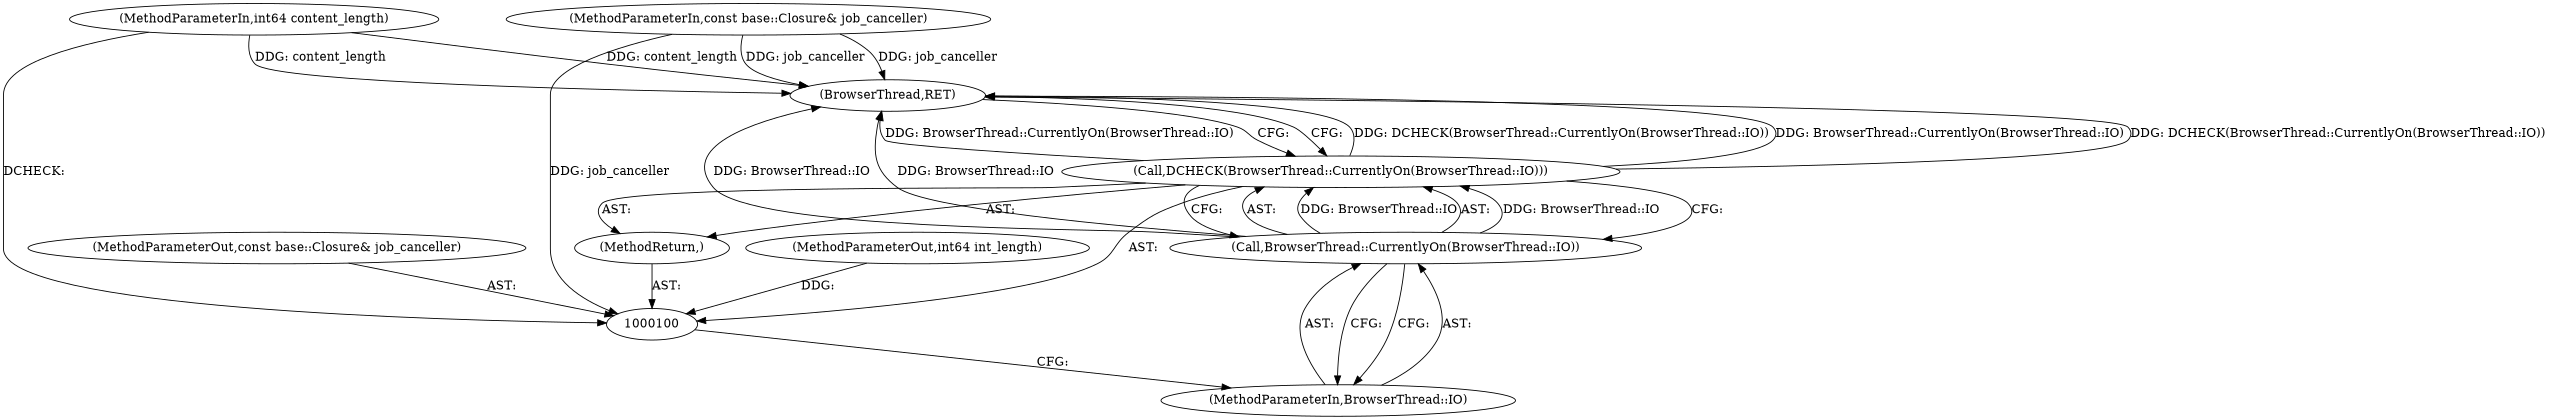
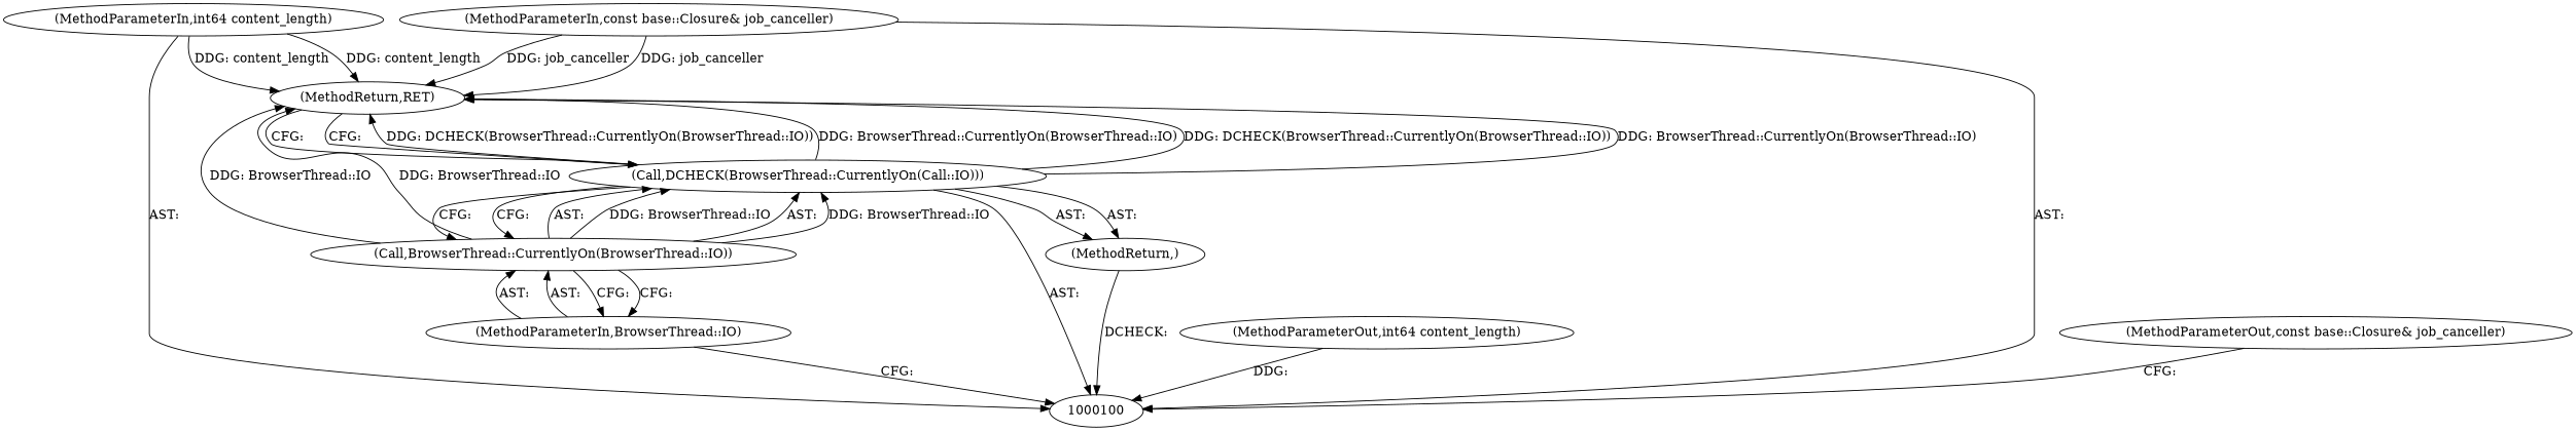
  digraph {
-   n1 [label="(BrowserThread,RET)"]
-   n2 [label="(Call,DCHECK(BrowserThread::CurrentlyOn(BrowserThread::IO)))"]
+   n1 [label="(MethodReturn,RET)"]
+   n2 [label="(Call,DCHECK(BrowserThread::CurrentlyOn(Call::IO)))"]
    1000100
    n4 [label="(MethodReturn,)"]
    n5 [label="(Call,BrowserThread::CurrentlyOn(BrowserThread::IO))"]
    n6 [label="(MethodParameterIn,int64 content_length)"]
-   n7 [label="(MethodParameterOut,int64 int_length)"]
+   n7 [label="(MethodParameterOut,int64 content_length)"]
    n8 [label="(MethodParameterIn,const base::Closure& job_canceller)"]
    n9 [label="(MethodParameterOut,const base::Closure& job_canceller)"]
    n10 [label="(MethodParameterIn,BrowserThread::IO)"]
    n1 -> n2 [label="CFG: "]
    n1 -> n2 [label="CFG: "]
    n2 -> n1 [label="DDG: DCHECK(BrowserThread::CurrentlyOn(BrowserThread::IO))"]
    n2 -> n1 [label="DDG: BrowserThread::CurrentlyOn(BrowserThread::IO)"]
    n2 -> n1 [label="DDG: DCHECK(BrowserThread::CurrentlyOn(BrowserThread::IO))"]
    n2 -> n1 [label="DDG: BrowserThread::CurrentlyOn(BrowserThread::IO)"]
    n2 -> 1000100 [label="AST: "]
    n2 -> n4 [label="AST: "]
    n2 -> n4 [label="AST: "]
    n2 -> n5 [label="CFG: "]
    n2 -> n5 [label="CFG: "]
-   n4 -> 1000100 [label="AST: "]
+   n4 -> 1000100 [label="DCHECK: "]
    n5 -> n1 [label="DDG: BrowserThread::IO"]
    n5 -> n1 [label="DDG: BrowserThread::IO"]
    n5 -> n2 [label="AST: "]
    n5 -> n2 [label="DDG: BrowserThread::IO"]
    n5 -> n2 [label="AST: "]
    n5 -> n2 [label="DDG: BrowserThread::IO"]
    n5 -> n10 [label="CFG: "]
    n5 -> n10 [label="CFG: "]
    n6 -> n1 [label="DDG: content_length"]
    n6 -> n1 [label="DDG: content_length"]
-   n6 -> 1000100 [label="DCHECK: "]
+   n6 -> 1000100 [label="AST: "]
    n7 -> 1000100 [label="DDG: "]
    n8 -> n1 [label="DDG: job_canceller"]
    n8 -> n1 [label="DDG: job_canceller"]
-   n8 -> 1000100 [label="DDG: job_canceller"]
-   n9 -> 1000100 [label="AST: "]
-   1000100 -> n10 [label="CFG: "]
+   n8 -> 1000100 [label="AST: "]
+   n9 -> 1000100 [label="CFG: "]
+   n10 -> 1000100 [label="CFG: "]
    n10 -> n5 [label="AST: "]
    n10 -> n5 [label="AST: "]
  }
